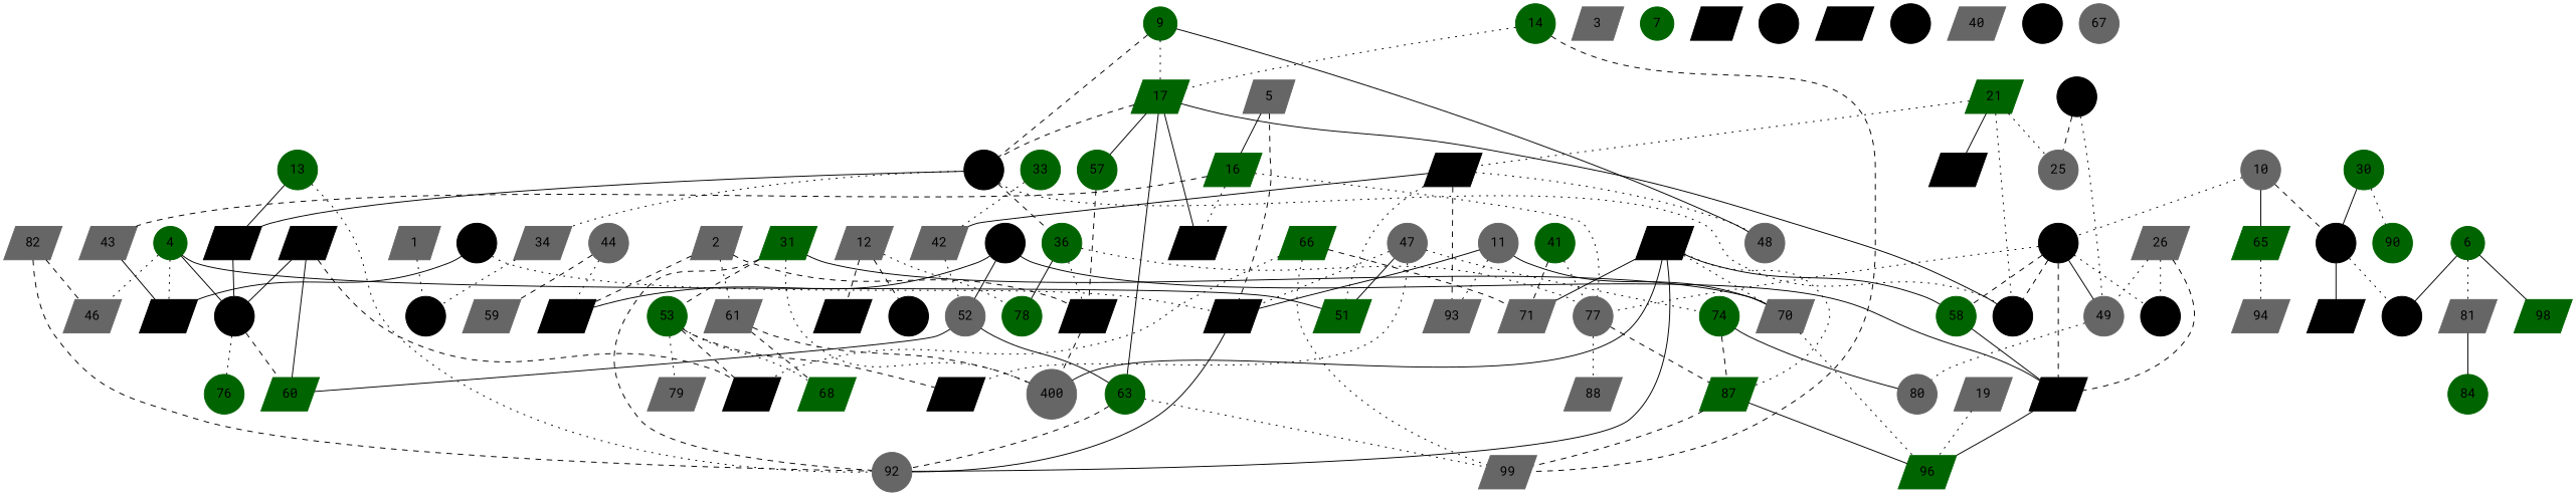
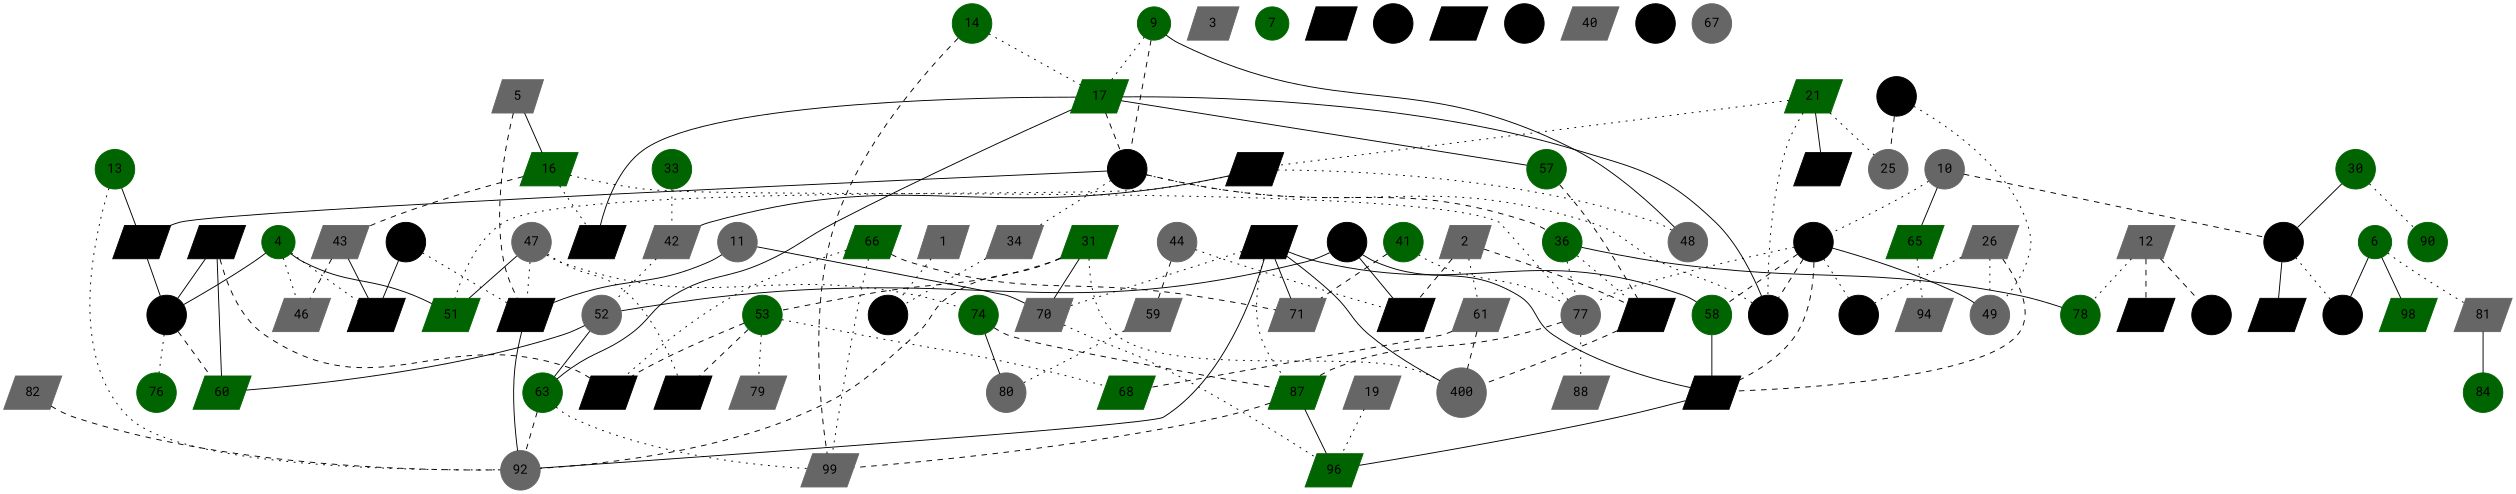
  graph {
    fontname="Roboto Mono"
    node [color=gray40 fontname="Roboto Mono" shape=parallelogram style=filled]
    edge [fontname="Roboto Mono" style=dotted]
    55 [color=black shape=circle]
    1
    2
    61
    95 [color=black]
    97 [color=black]
    43
    46
    73 [color=black]
    n10 [label=400 shape=circle]
    68 [color=darkgreen]
    3
    4 [color=darkgreen shape=circle]
    51 [color=darkgreen]
    56 [color=black shape=circle]
    60 [color=darkgreen]
    76 [color=darkgreen shape=circle]
    16 [color=darkgreen]
    5
    86 [color=black]
    38 [color=black]
    77 [shape=circle]
    92 [shape=circle]
    6 [color=darkgreen shape=circle]
    81
    85 [color=black shape=circle]
    98 [color=darkgreen]
    84 [color=darkgreen shape=circle]
    7 [color=darkgreen shape=circle]
    8 [color=black]
    9 [color=darkgreen shape=circle]
    17 [color=darkgreen]
    18 [color=black shape=circle]
    48 [shape=circle]
    57 [color=darkgreen shape=circle]
    63 [color=darkgreen shape=circle]
    69 [color=black shape=circle]
    20 [color=black]
    34
    36 [color=darkgreen shape=circle]
    10 [shape=circle]
    35 [color=black shape=circle]
    39 [color=black shape=circle]
    65 [color=darkgreen]
    49 [shape=circle]
    75 [color=black]
    91 [color=black shape=circle]
    58 [color=darkgreen shape=circle]
    62 [color=black]
    94
    11 [shape=circle]
    70
-   93
    96 [color=darkgreen]
    72 [color=black]
    12
    78 [color=darkgreen shape=circle]
    89 [color=black shape=circle]
    13 [color=darkgreen shape=circle]
    14 [color=darkgreen shape=circle]
    99
    15 [color=black shape=circle]
    87 [color=darkgreen]
    88
    19
    21 [color=darkgreen]
    24 [color=black]
    25 [shape=circle]
    37 [color=black]
    42
    22 [color=black shape=circle]
    80 [shape=circle]
    23 [color=black]
    26
    27 [color=black shape=circle]
    28 [color=black]
    71
    30 [color=darkgreen shape=circle]
    90 [color=darkgreen shape=circle]
    31 [color=darkgreen]
    53 [color=darkgreen shape=circle]
    54 [color=black]
    83 [color=black]
    79
    32 [color=black shape=circle]
    33 [color=darkgreen shape=circle]
    52 [shape=circle]
    40
    41 [color=darkgreen shape=circle]
    44 [shape=circle]
    59
    45 [color=black shape=circle]
    47 [shape=circle]
    74 [color=darkgreen shape=circle]
    50 [color=black]
    64 [color=black shape=circle]
    66 [color=darkgreen]
    67 [shape=circle]
    82
    1 -- 55
    2 -- 61
    2 -- 95 [style=dashed]
    2 -- 97 [style=dashed]
    61 -- n10 [style=dashed]
    61 -- 68 [style=dashed]
    95 -- n10 [style=dashed]
-   82 -- 46 [style=dashed]
+   43 -- 46 [style=dashed]
    43 -- 73 [style=solid]
    4 -- 46
    4 -- 73
    4 -- 51 [style=solid]
    4 -- 56 [style=solid]
    56 -- 60 [style=dashed]
    56 -- 76
    16 -- 43 [style=dashed]
    16 -- 38
    16 -- 77
    5 -- 16 [style=solid]
    5 -- 86 [style=dashed]
    86 -- 92 [style=solid]
    77 -- 87 [style=dashed]
    77 -- 88
    6 -- 81
    6 -- 85 [style=solid]
    6 -- 98 [style=solid]
    81 -- 84 [style=solid]
    9 -- 17
    9 -- 18 [style=dashed]
    9 -- 48 [style=solid]
    17 -- 38 [style=solid]
    17 -- 18 [style=dashed]
    17 -- 57 [style=solid]
    17 -- 63 [style=solid]
    17 -- 69 [style=solid]
    18 -- 69
    18 -- 20 [style=solid]
    18 -- 34
    18 -- 36 [style=dashed]
    57 -- 95 [style=dashed]
    63 -- 92 [style=dashed]
    63 -- 99
    20 -- 56 [style=solid]
    34 -- 55
    36 -- 95
    36 -- 77
    36 -- 78 [style=solid]
    10 -- 35
    10 -- 39 [style=dashed]
    10 -- 65 [style=solid]
    35 -- 77
    35 -- 69 [style=dashed]
    35 -- 49 [style=solid]
    35 -- 75 [style=dashed]
    35 -- 91
    35 -- 58 [style=dashed]
    39 -- 85
    39 -- 62 [style=solid]
    65 -- 94
-   49 -- 80
+   59 -- 80
    75 -- 96 [style=solid]
    58 -- 75 [style=solid]
    11 -- 86 [style=solid]
    11 -- 70 [style=solid]
-   11 -- 93
    70 -- 96
    12 -- 72 [style=dashed]
    12 -- 78
    12 -- 89 [style=dashed]
    13 -- 92
    13 -- 20 [style=solid]
    14 -- 17
    14 -- 99 [style=dashed]
    87 -- 96 [style=solid]
    87 -- 99 [style=dashed]
    19 -- 96
    21 -- 69
    21 -- 24 [style=solid]
    21 -- 25
    21 -- 37
    37 -- 51
    37 -- 48
-   37 -- 93 [style=dashed]
    37 -- 42 [style=solid]
    42 -- 52
    22 -- 49
    22 -- 25 [style=dashed]
    26 -- 49
    26 -- 75 [style=dashed]
    26 -- 91
    28 -- n10 [style=solid]
    28 -- 92 [style=solid]
    28 -- 58 [style=solid]
    28 -- 70
    28 -- 87
    28 -- 71 [style=solid]
    30 -- 39 [style=solid]
    30 -- 90
    31 -- n10
    31 -- 92 [style=dashed]
    31 -- 70 [style=solid]
    31 -- 53 [style=dashed]
    53 -- 68
    53 -- 54 [style=dashed]
    53 -- 83 [style=dashed]
    53 -- 79
    32 -- 73 [style=solid]
    32 -- 86
    33 -- 42
    52 -- 60 [style=solid]
    52 -- 63 [style=solid]
    41 -- 77
    41 -- 71 [style=dashed]
    44 -- 97
    44 -- 59 [style=dashed]
    45 -- 97 [style=solid]
    45 -- 75 [style=solid]
    45 -- 52 [style=solid]
    47 -- 51 [style=solid]
    47 -- 86
    47 -- 54
    47 -- 74
    74 -- 87 [style=dashed]
    74 -- 80 [style=solid]
    50 -- 56 [style=solid]
    50 -- 60 [style=solid]
    50 -- 83 [style=dashed]
    66 -- 99
    66 -- 71 [style=dashed]
    66 -- 83
    82 -- 92 [style=dashed]
  }
